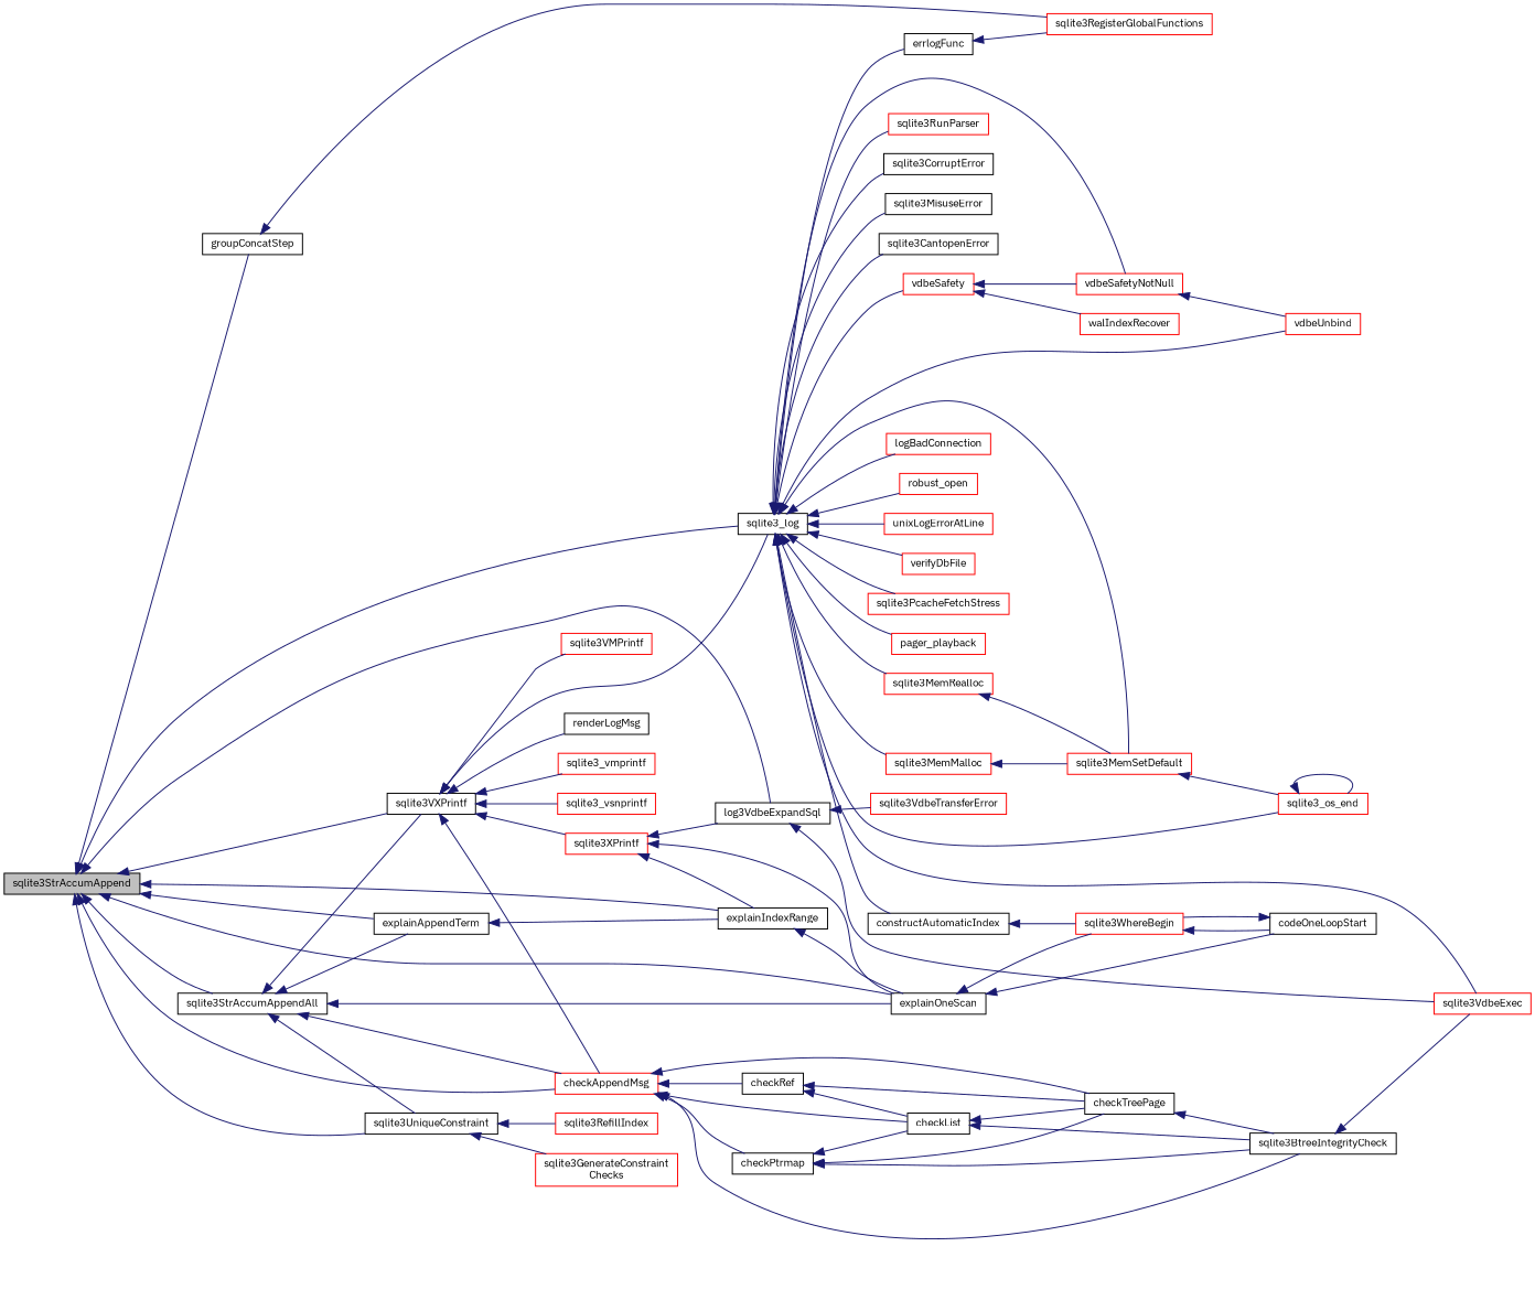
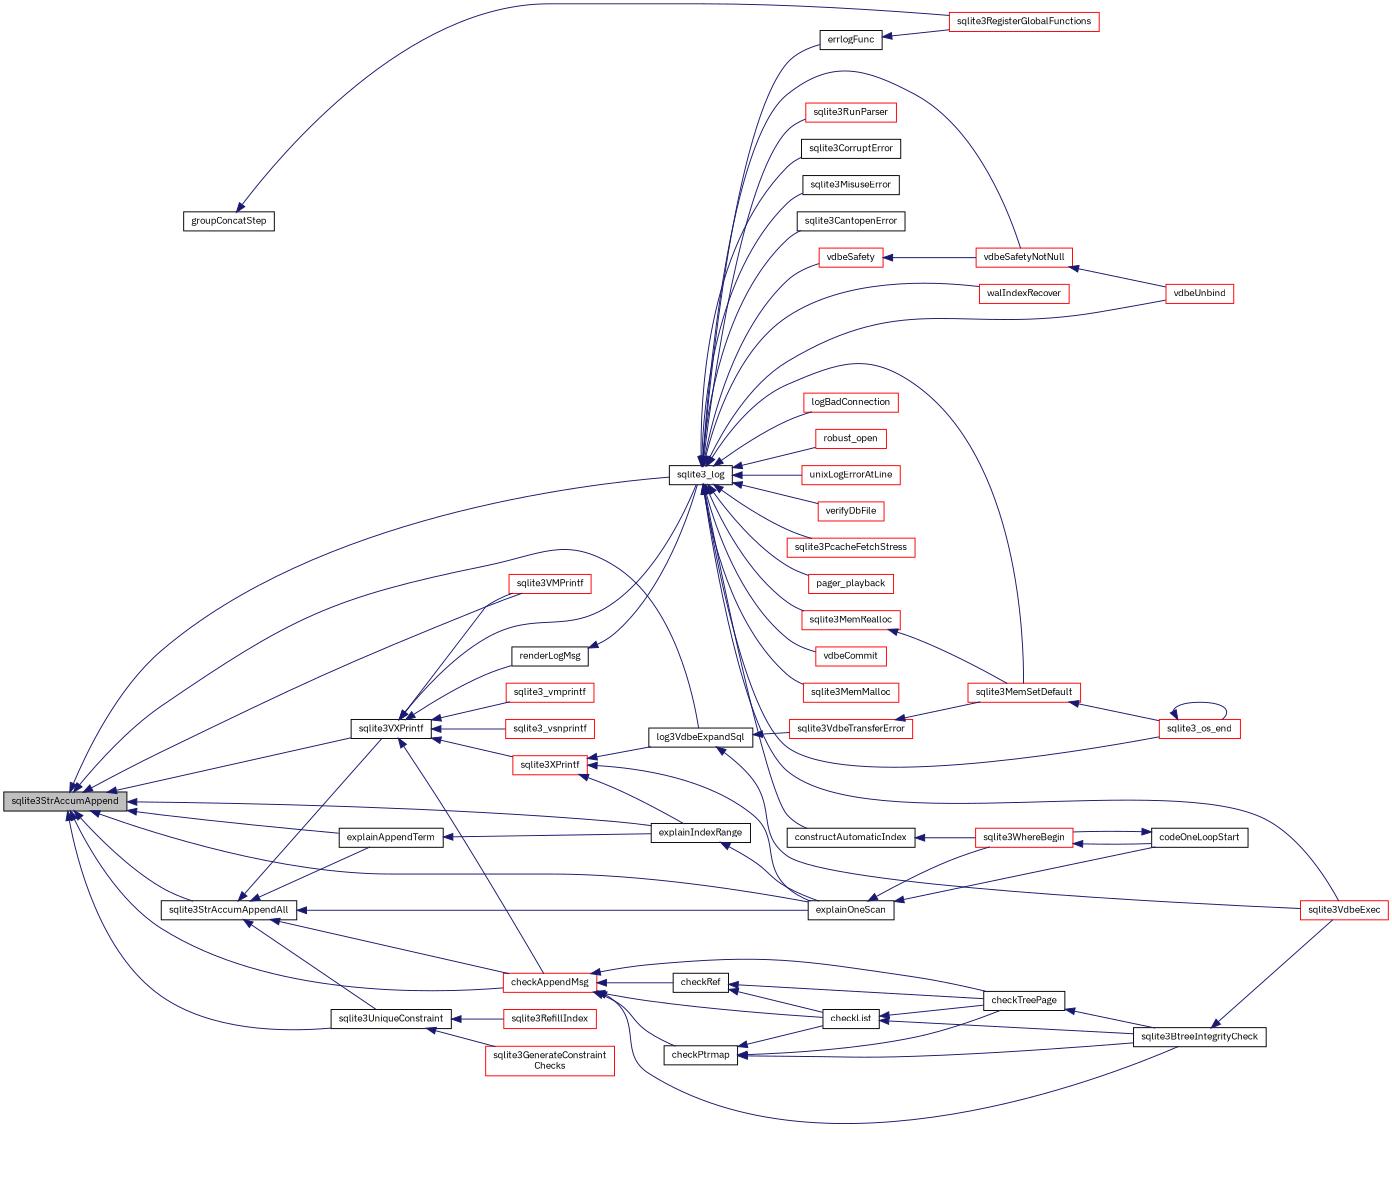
  digraph {
    fontname="IBM Plex Sans"
    rankdir=LR
    node [color=red fillcolor=white fontname="IBM Plex Sans" fontsize=10 shape=record style=filled]
    edge [color=midnightblue dir=back fontname="IBM Plex Sans" fontsize=10 labelfontname=FreeSans labelfontsize=10 style=solid]
    n1 [color=black fillcolor=grey75 fontcolor=black height=0.2 label=sqlite3StrAccumAppend width=0.4]
    n2 [color=black height=0.2 label=sqlite3VXPrintf width=0.4]
    n3 [color=black height=0.2 label=sqlite3_log width=0.4]
    n4 [color=black height=0.2 label=log3VdbeExpandSql width=0.4]
    n5 [color=black height=0.2 label=explainIndexRange width=0.4]
    n6 [color=black height=0.2 label=explainOneScan width=0.4]
    n7 [height=0.2 label=checkAppendMsg width=0.4]
    n8 [color=black height=0.2 label=sqlite3StrAccumAppendAll width=0.4]
    n9 [color=black height=0.2 label=sqlite3UniqueConstraint width=0.4]
    n10 [color=black height=0.2 label=explainAppendTerm width=0.4]
    n11 [color=black height=0.2 label=groupConcatStep width=0.4]
    n12 [height=0.2 label=sqlite3VMPrintf width=0.4]
    n13 [height=0.2 label=sqlite3_vmprintf width=0.4]
    n14 [height=0.2 label=sqlite3_vsnprintf width=0.4]
    n15 [color=black height=0.2 label=renderLogMsg width=0.4]
    n16 [height=0.2 label=sqlite3XPrintf width=0.4]
    n17 [height=0.2 label=sqlite3MemMalloc width=0.4]
    n18 [height=0.2 label=sqlite3MemSetDefault width=0.4]
    n19 [height=0.2 label=sqlite3_os_end width=0.4]
    n20 [height=0.2 label=sqlite3MemRealloc width=0.4]
    n21 [height=0.2 label=logBadConnection width=0.4]
    n22 [height=0.2 label=robust_open width=0.4]
    n23 [height=0.2 label=unixLogErrorAtLine width=0.4]
    n24 [height=0.2 label=verifyDbFile width=0.4]
    n25 [height=0.2 label=sqlite3PcacheFetchStress width=0.4]
    n26 [height=0.2 label=pager_playback width=0.4]
    n27 [height=0.2 label=walIndexRecover width=0.4]
+   n28 [height=0.2 label=vdbeCommit width=0.4]
    n29 [height=0.2 label=vdbeSafety width=0.4]
    n30 [height=0.2 label=vdbeSafetyNotNull width=0.4]
    n31 [height=0.2 label=vdbeUnbind width=0.4]
    n32 [height=0.2 label=sqlite3VdbeExec width=0.4]
    n33 [color=black height=0.2 label=errlogFunc width=0.4]
    n34 [color=black height=0.2 label=constructAutomaticIndex width=0.4]
    n35 [height=0.2 label=sqlite3RunParser width=0.4]
    n36 [color=black height=0.2 label=sqlite3CorruptError width=0.4]
    n37 [color=black height=0.2 label=sqlite3MisuseError width=0.4]
    n38 [color=black height=0.2 label=sqlite3CantopenError width=0.4]
    n39 [height=0.2 label=sqlite3VdbeTransferError width=0.4]
    n40 [height=0.2 label=sqlite3WhereBegin width=0.4]
    n41 [color=black height=0.2 label=codeOneLoopStart width=0.4]
    n42 [color=black height=0.2 label=checkRef width=0.4]
    n43 [color=black height=0.2 label=checkList width=0.4]
    n44 [color=black height=0.2 label=checkTreePage width=0.4]
    n45 [color=black height=0.2 label=sqlite3BtreeIntegrityCheck width=0.4]
    n46 [color=black height=0.2 label=checkPtrmap width=0.4]
    n47 [height=0.2 label=sqlite3RefillIndex width=0.4]
    n48 [height=0.2 label="sqlite3GenerateConstraint\lChecks" width=0.4]
    n49 [height=0.2 label=sqlite3RegisterGlobalFunctions width=0.4]
    n1 -> n2
    n1 -> n3
    n1 -> n4
    n1 -> n5
    n1 -> n6
    n1 -> n7
    n1 -> n8
    n1 -> n9
    n1 -> n10
-   n1 -> n11
+   n1 -> n12
    n2 -> n3
    n2 -> n7
    n2 -> n12
    n2 -> n13
    n2 -> n14
    n2 -> n15
    n2 -> n16
    n3 -> n17
    n3 -> n18
    n3 -> n19
    n3 -> n20
    n3 -> n21
    n3 -> n22
    n3 -> n23
    n3 -> n24
    n3 -> n25
    n3 -> n26
-   n29 -> n27
+   n3 -> n27
+   n3 -> n28
    n3 -> n29
    n3 -> n30
    n3 -> n31
    n3 -> n32
    n3 -> n33
    n3 -> n34
    n3 -> n35
    n3 -> n36
    n3 -> n37
    n3 -> n38
    n4 -> n32
    n4 -> n39
    n5 -> n6
    n6 -> n40
    n6 -> n41
    n7 -> n42
    n7 -> n43
    n7 -> n44
    n7 -> n45
    n7 -> n46
    n8 -> n2
    n8 -> n6
    n8 -> n7
    n8 -> n9
    n8 -> n10
    n9 -> n47
    n9 -> n48
    n10 -> n5
    n11 -> n49
+   n15 -> n3
    n16 -> n4
    n16 -> n5
    n16 -> n6
-   n17 -> n18
+   n39 -> n18
    n18 -> n19
    n19 -> n19
    n20 -> n18
    n29 -> n30
    n30 -> n31
    n33 -> n49
    n34 -> n40
    n40 -> n41
    n41 -> n40
    n42 -> n43
    n42 -> n44
    n43 -> n44
    n43 -> n45
    n44 -> n45
    n45 -> n32
    n46 -> n43
    n46 -> n44
    n46 -> n45
  }
